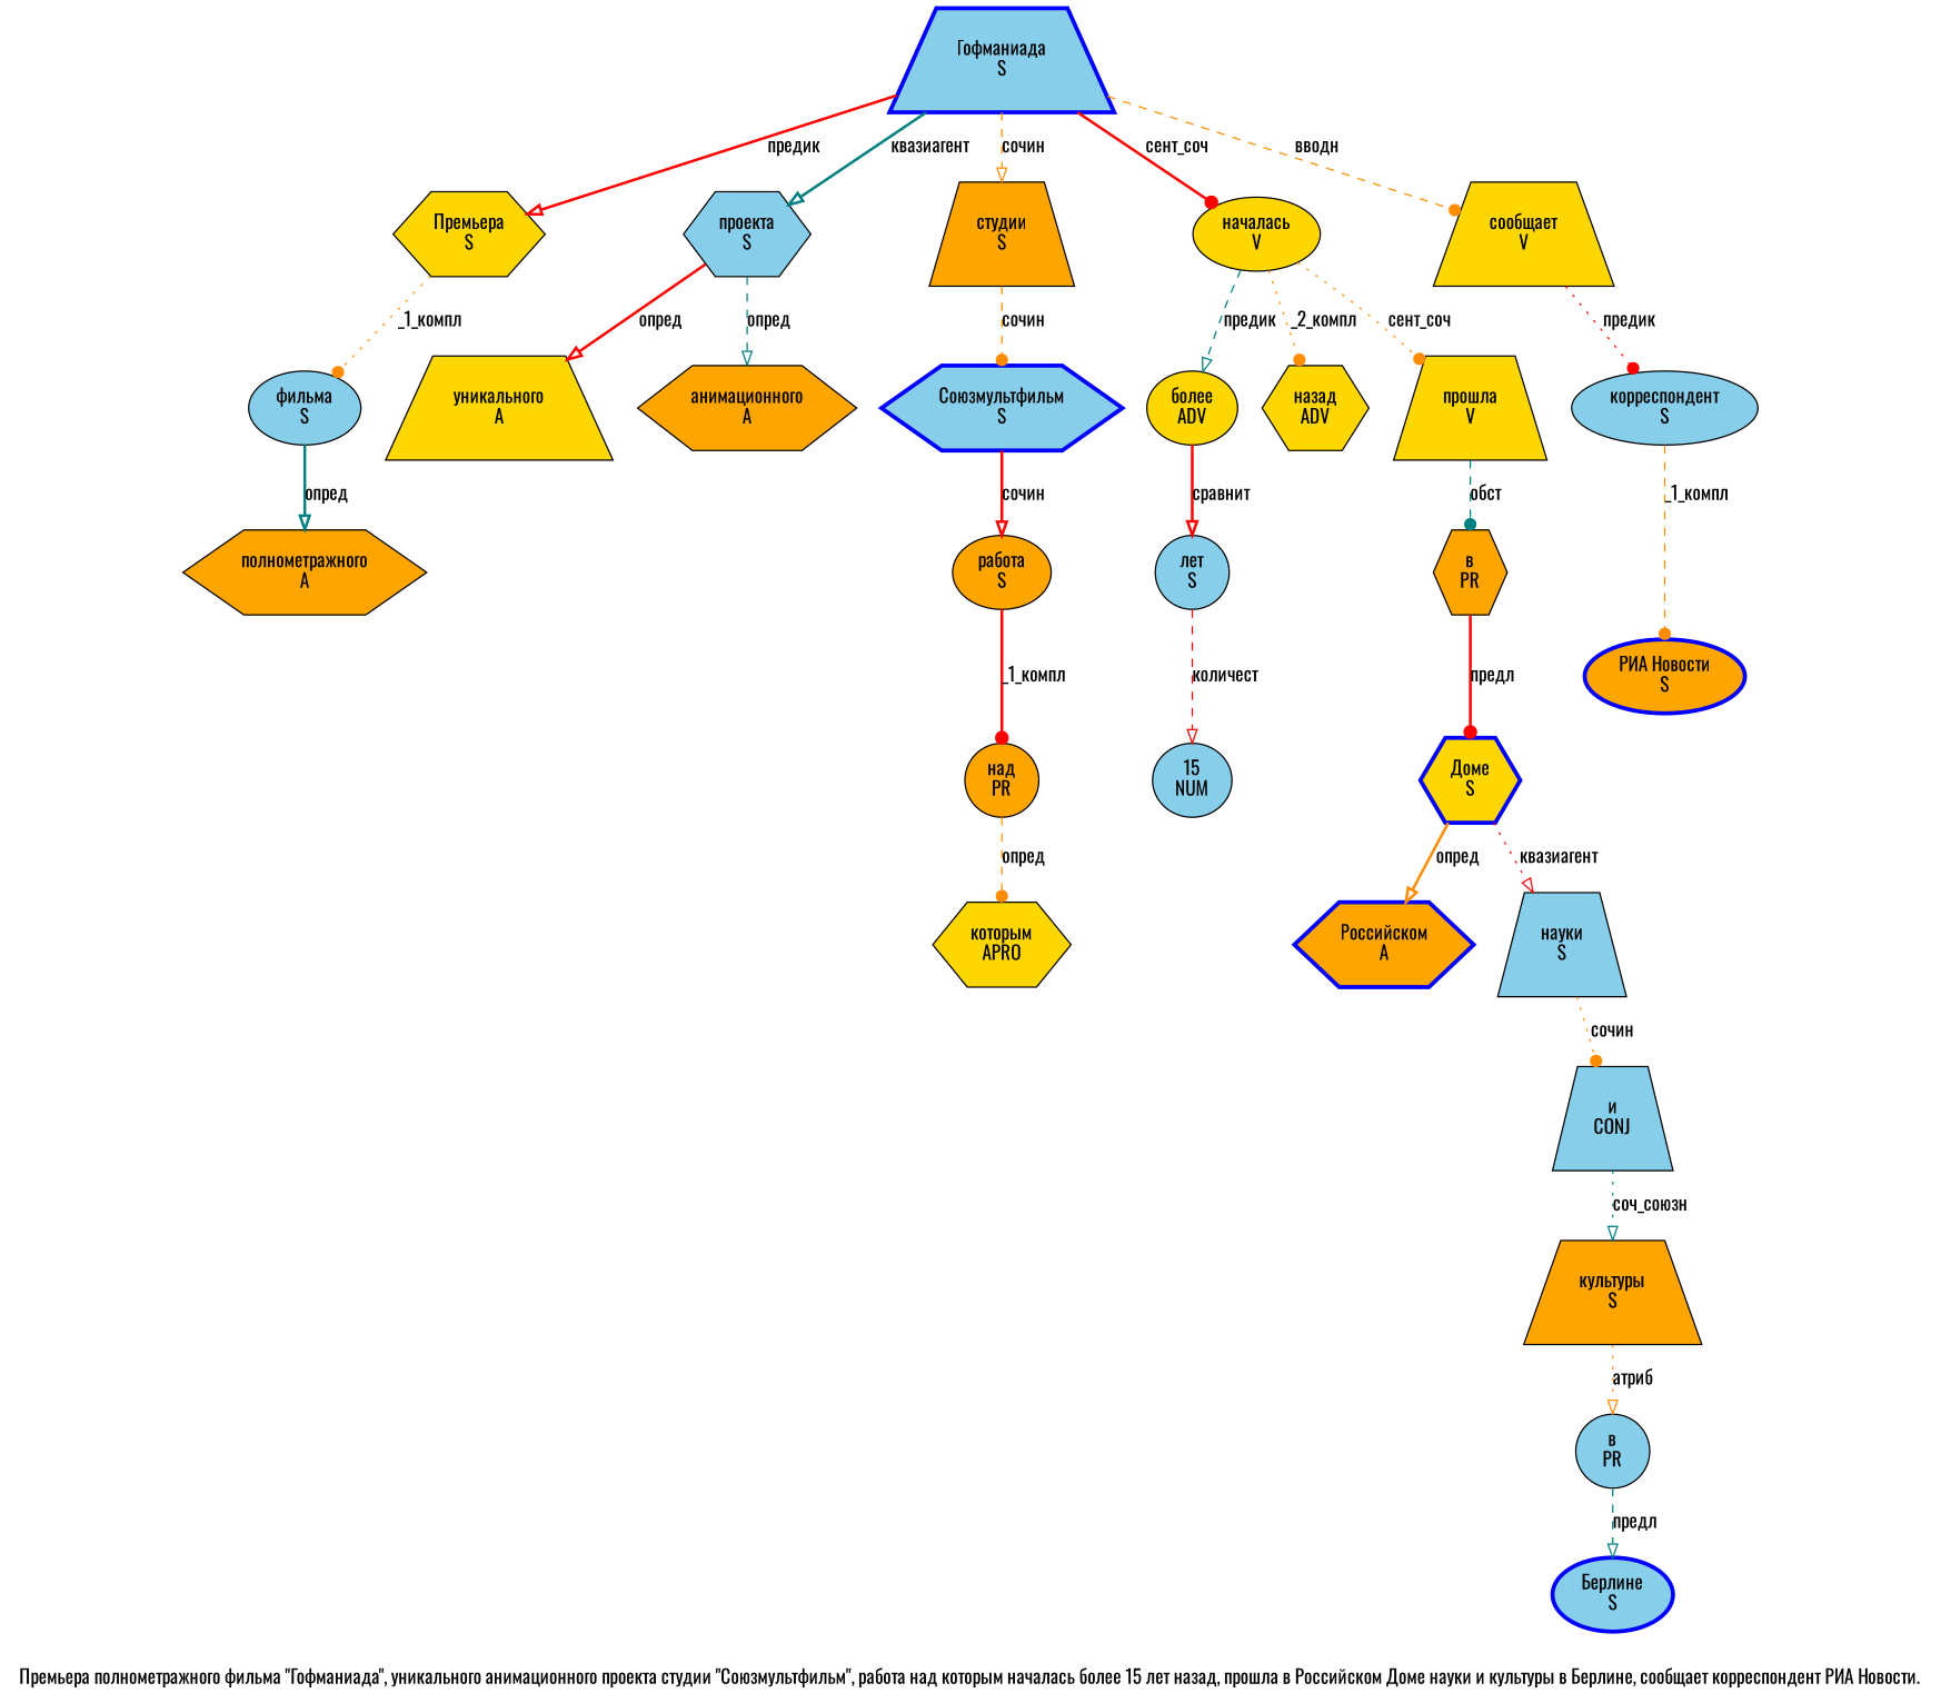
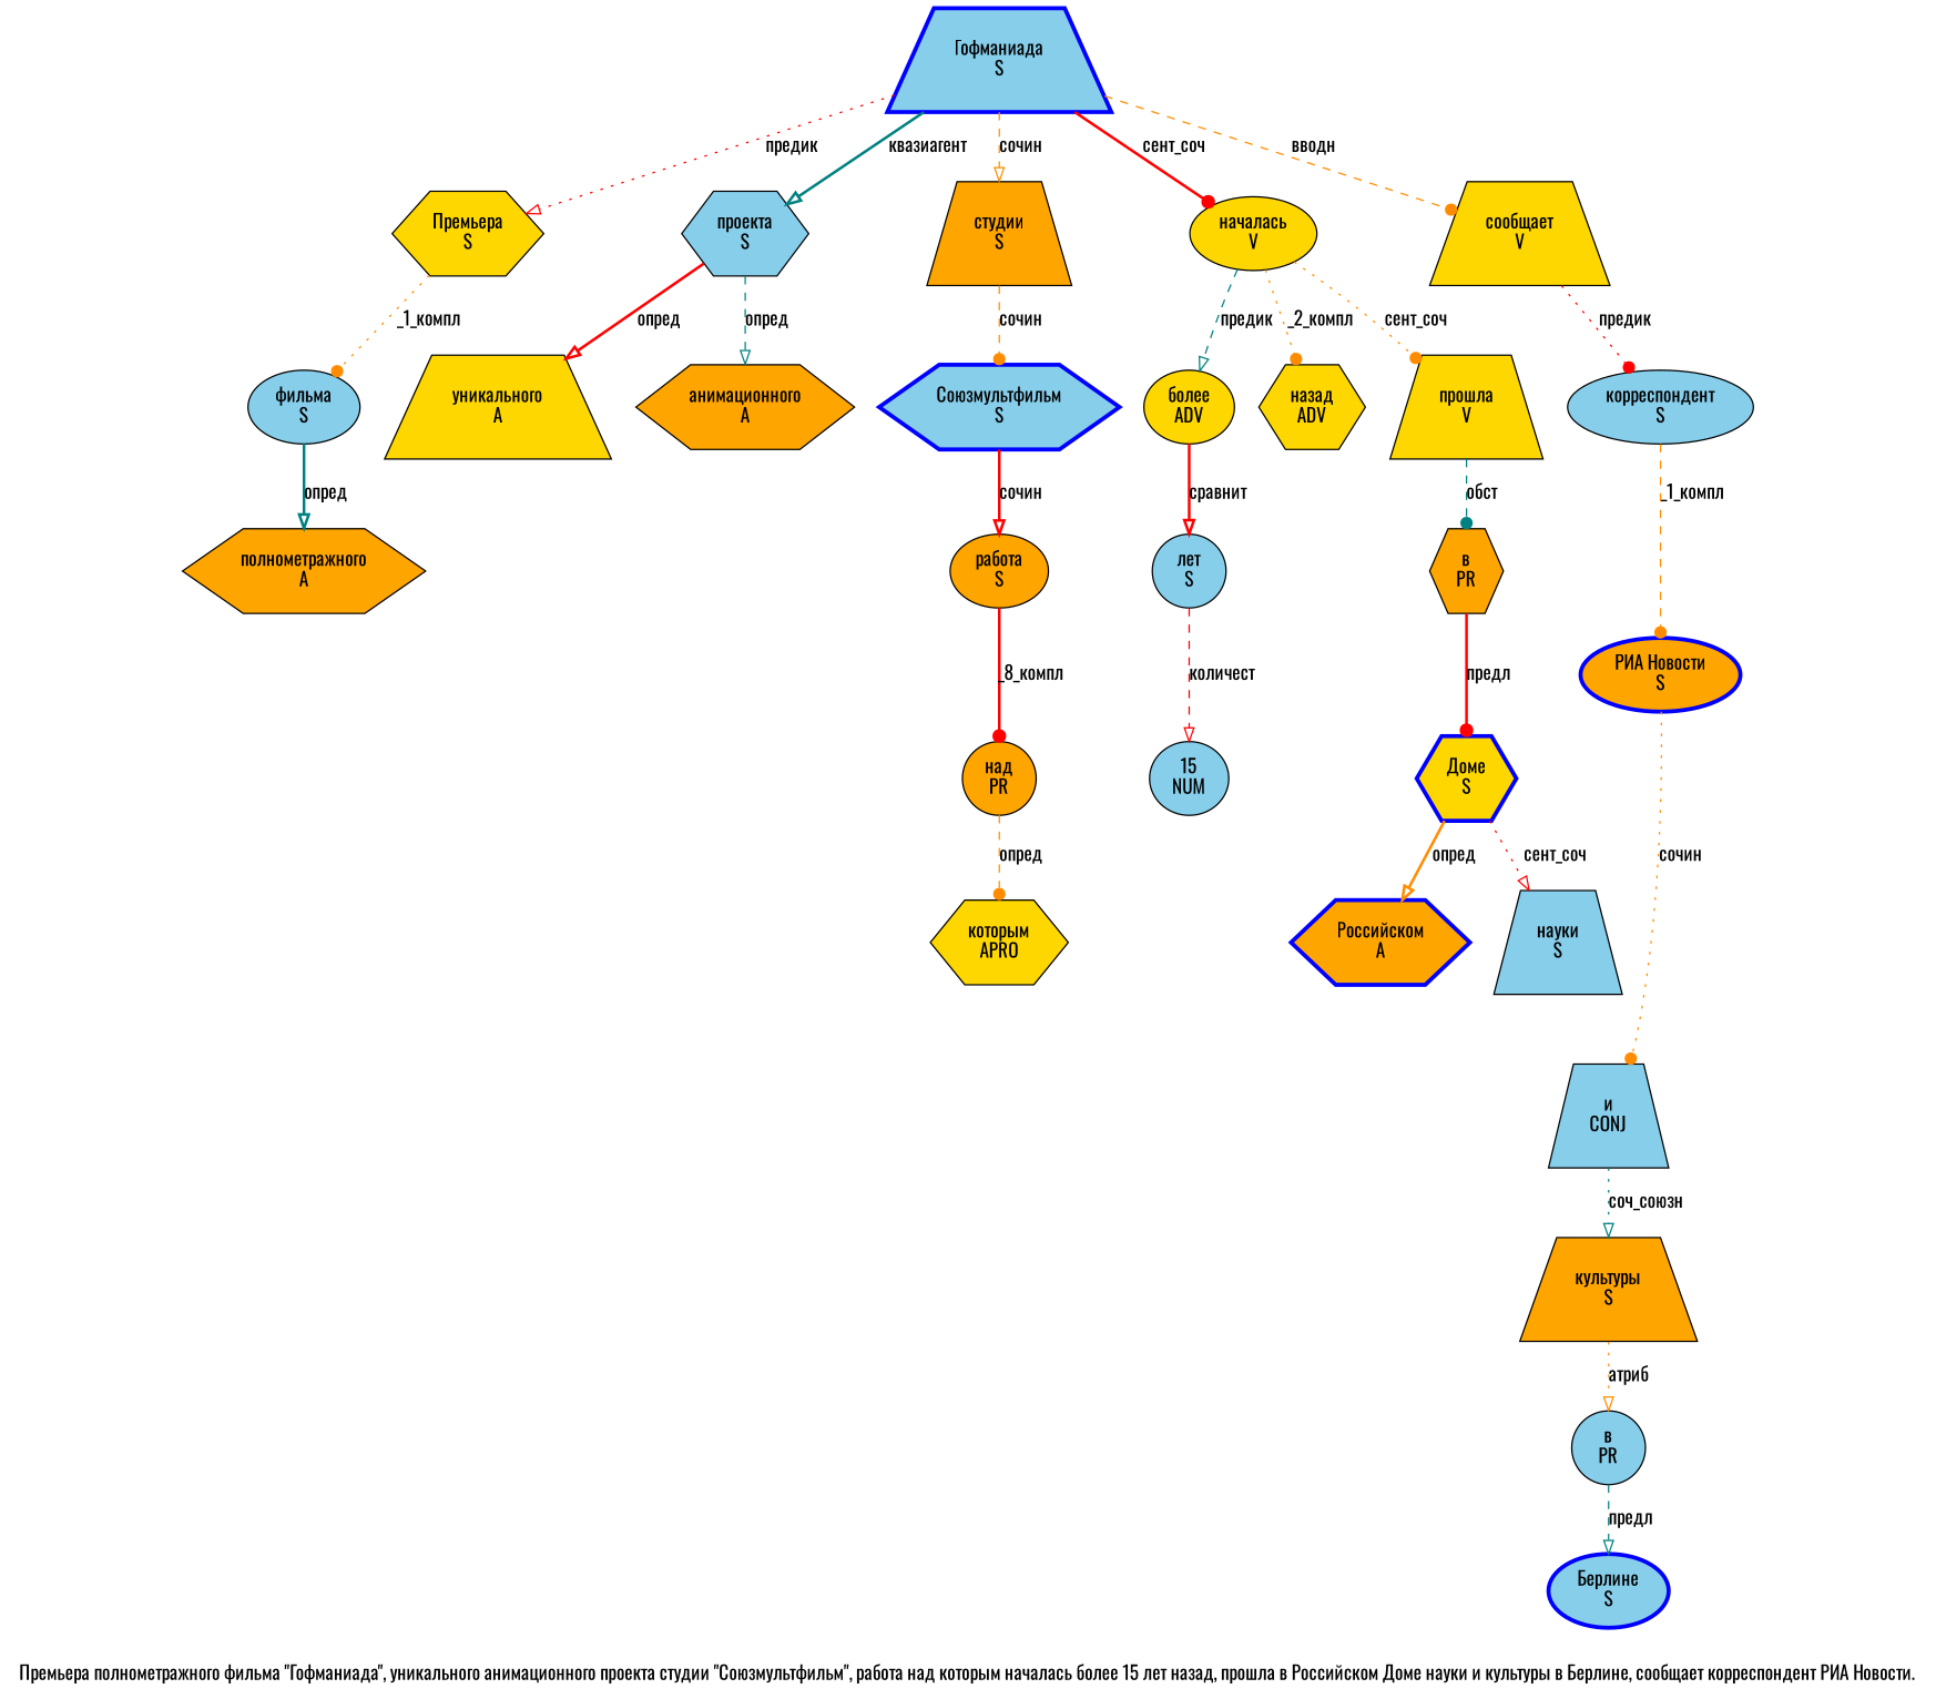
  digraph {
    fontname=Oswald
    label="Премьера полнометражного фильма \"Гофманиада\", уникального анимационного проекта студии \"Союзмультфильм\", работа над которым началась более 15 лет назад, прошла в Российском Доме науки и культуры в Берлине, сообщает корреспондент РИА Новости."
    node [fillcolor=skyblue fontname=Oswald penwidth=1 shape=ellipse style=filled]
    edge [arrowhead=onormal color=darkorange fontname=Oswald style=bold]
    n1 [fillcolor=gold label="Премьера\nS" shape=hexagon]
    n2 [label="фильма\nS"]
    n3 [fillcolor=orange label="полнометражного\nA" shape=hexagon]
    n4 [color=blue label="Гофманиада\nS" penwidth=3 shape=trapezium]
    n5 [label="проекта\nS" shape=hexagon]
    n6 [fillcolor=orange label="студии\nS" shape=trapezium]
    n7 [fillcolor=gold label="началась\nV"]
    n8 [fillcolor=gold label="сообщает\nV" shape=trapezium]
    n9 [fillcolor=gold label="уникального\nA" shape=trapezium]
    n10 [fillcolor=orange label="анимационного\nA" shape=hexagon]
    n11 [color=blue label="Союзмультфильм\nS" penwidth=3 shape=hexagon]
    n12 [fillcolor=gold label="более\nADV"]
    n13 [fillcolor=gold label="назад\nADV" shape=hexagon]
    n14 [fillcolor=gold label="прошла\nV" shape=trapezium]
    n15 [label="корреспондент\nS"]
    n16 [fillcolor=orange label="работа\nS"]
    n17 [fillcolor=orange label="над\nPR"]
    n18 [fillcolor=gold label="которым\nAPRO" shape=hexagon]
    n19 [label="лет\nS"]
    n20 [fillcolor=orange label="в\nPR" shape=hexagon]
    n21 [label="15\nNUM"]
    n22 [color=blue fillcolor=gold label="Доме\nS" penwidth=3 shape=hexagon]
    n23 [color=blue fillcolor=orange label="Российском\nA" penwidth=3 shape=hexagon]
    n24 [label="науки\nS" shape=trapezium]
    n25 [label="и\nCONJ" shape=trapezium]
    n26 [fillcolor=orange label="культуры\nS" shape=trapezium]
    n27 [label="в\nPR"]
    n28 [color=blue label="Берлине\nS" penwidth=3]
    n29 [color=blue fillcolor=orange label="РИА Новости\nS" penwidth=3]
    n1 -> n2 [arrowhead=dot label="_1_компл" style=dotted]
    n2 -> n3 [color=teal label="опред"]
-   n4 -> n1 [color=red label="предик"]
+   n4 -> n1 [color=red label="предик" style=dotted]
    n4 -> n5 [color=teal label="квазиагент"]
    n4 -> n6 [label="сочин" style=dashed]
    n4 -> n7 [arrowhead=dot color=red label="сент_соч"]
    n4 -> n8 [arrowhead=dot label="вводн" style=dashed]
    n5 -> n9 [color=red label="опред"]
    n5 -> n10 [color=teal label="опред" style=dashed]
    n6 -> n11 [arrowhead=dot label="сочин" style=dashed]
    n7 -> n12 [color=teal label="предик" style=dashed]
    n7 -> n13 [arrowhead=dot label="_2_компл" style=dotted]
    n7 -> n14 [arrowhead=dot label="сент_соч" style=dotted]
    n8 -> n15 [arrowhead=dot color=red label="предик" style=dotted]
    n11 -> n16 [color=red label="сочин"]
    n12 -> n19 [color=red label="сравнит"]
    n14 -> n20 [arrowhead=dot color=teal label="обст" style=dashed]
    n15 -> n29 [arrowhead=dot label="_1_компл" style=dashed]
-   n16 -> n17 [arrowhead=dot color=red label="_1_компл"]
+   n16 -> n17 [arrowhead=dot color=red label="_8_компл"]
    n17 -> n18 [arrowhead=dot label="опред" style=dashed]
    n19 -> n21 [color=red label="количест" style=dashed]
    n20 -> n22 [arrowhead=dot color=red label="предл"]
    n22 -> n23 [label="опред"]
-   n22 -> n24 [color=red label="квазиагент" style=dotted]
-   n24 -> n25 [arrowhead=dot label="сочин" style=dotted]
+   n22 -> n24 [color=red label="сент_соч" style=dotted]
+   n29 -> n25 [arrowhead=dot label="сочин" style=dotted]
    n25 -> n26 [color=teal label="соч_союзн" style=dotted]
    n26 -> n27 [label="атриб" style=dotted]
    n27 -> n28 [color=teal label="предл" style=dashed]
  }
